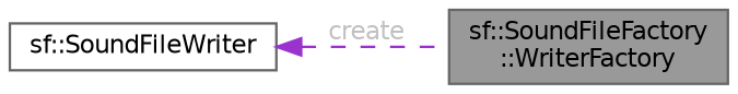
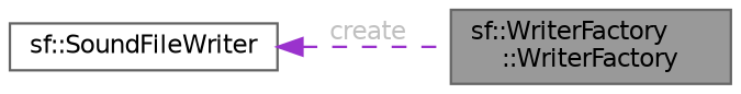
  digraph {
    rankdir=LR
    node [color=gray40 fontname=Helvetica fontsize=10 shape=box style=filled]
-   n1 [fillcolor=grey60 fontcolor=black height=0.2 label="sf::SoundFileFactory\l::WriterFactory" width=0.4]
+   n1 [fillcolor=grey60 fontcolor=black height=0.2 label="sf::WriterFactory\l::WriterFactory" width=0.4]
    n2 [fillcolor=white height=0.2 label="sf::SoundFileWriter" width=0.4]
    n2 -> n1 [color=darkorchid3 dir=back fontcolor=grey fontname=Helvetica fontsize=10 label=" create" labelfontname=Helvetica labelfontsize=10 style=dashed]
  }
